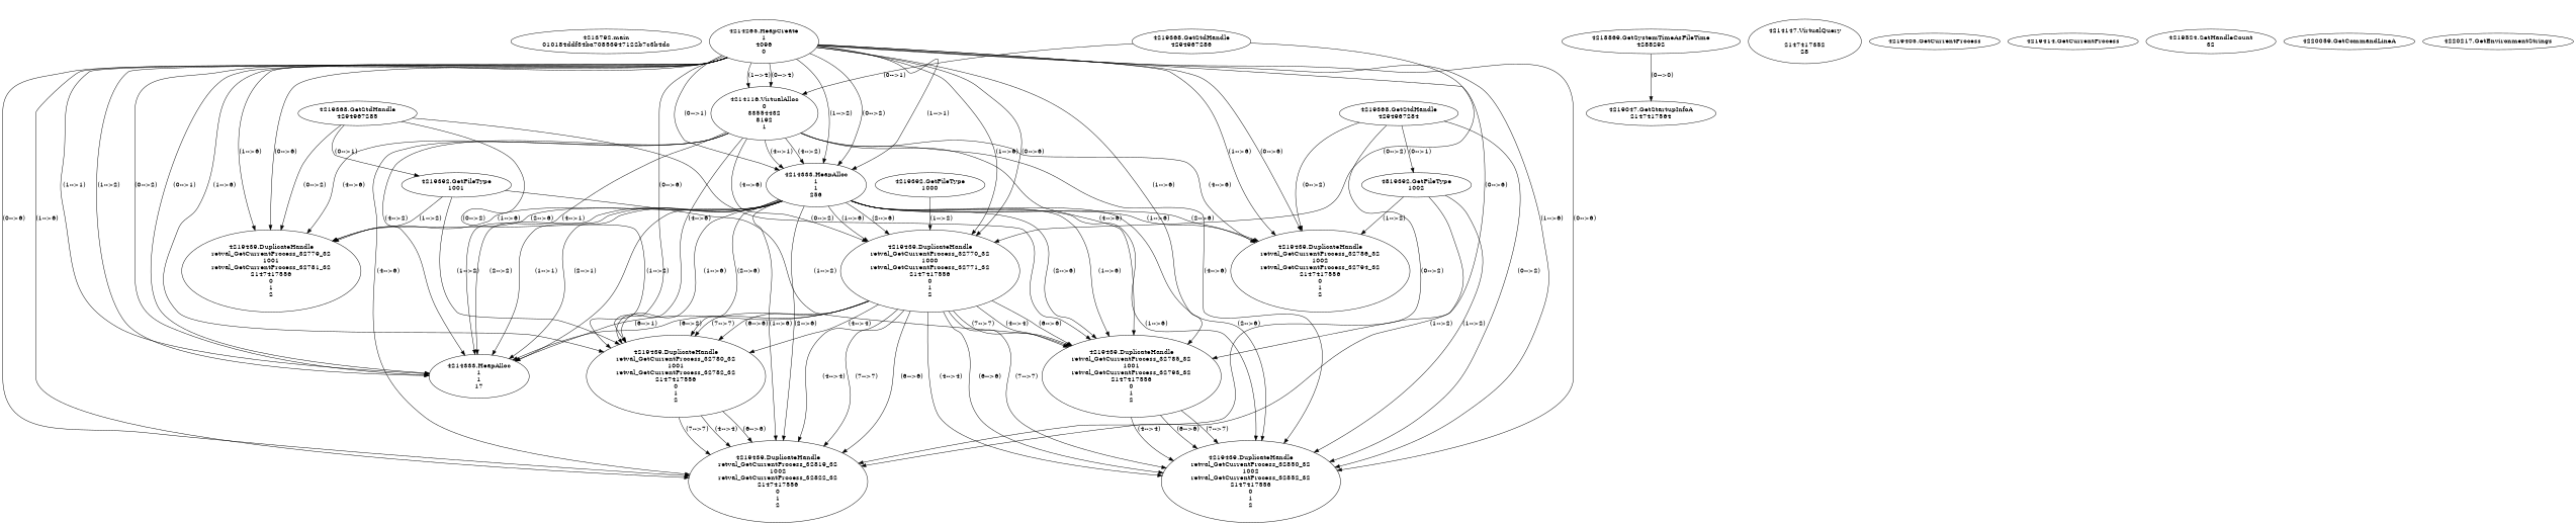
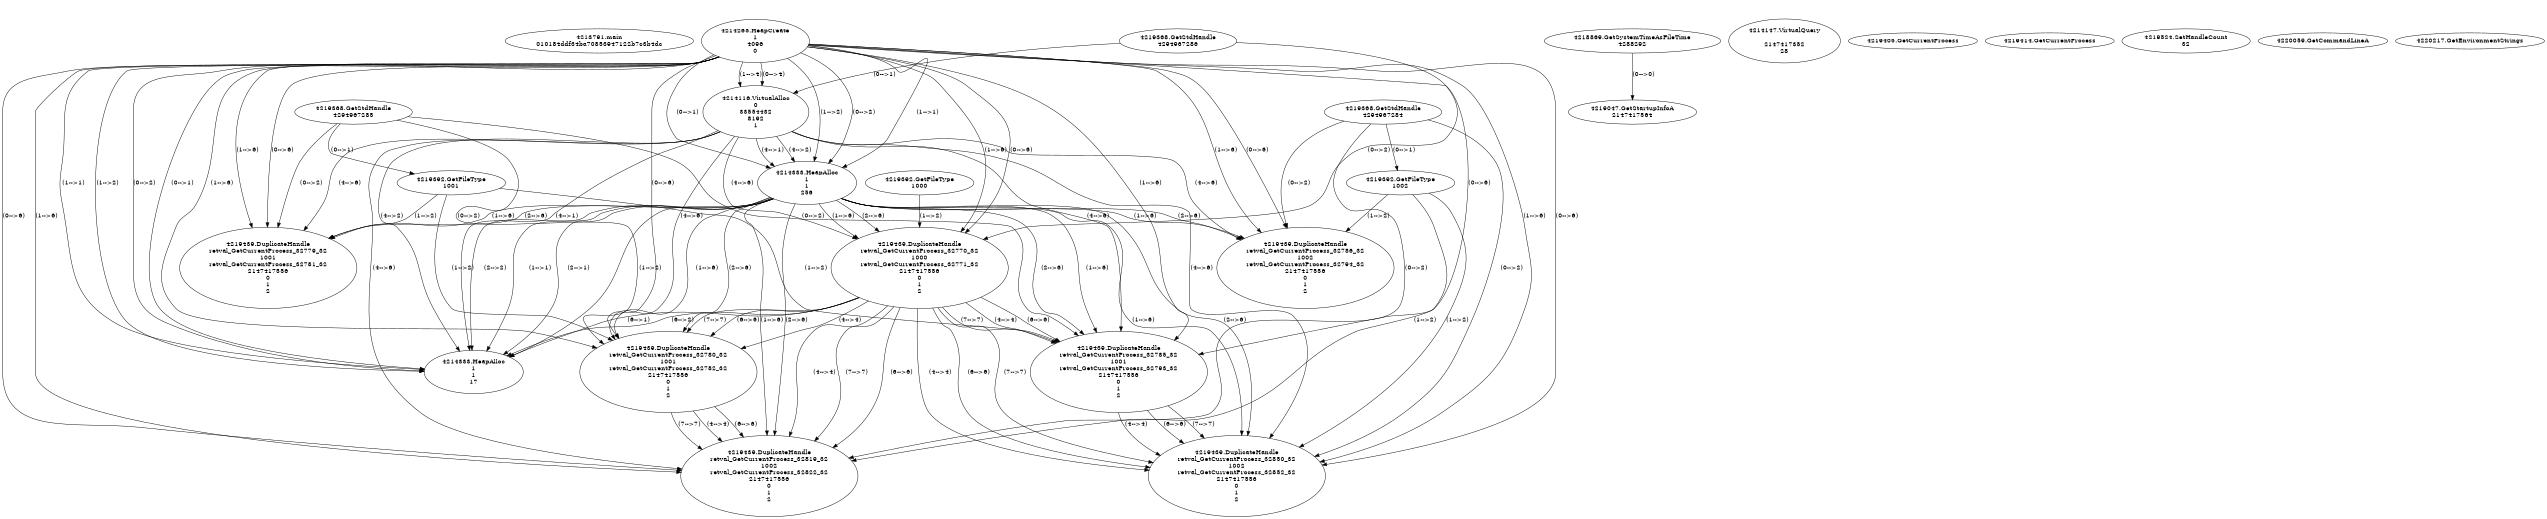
  digraph {
-   n1 [label="4213792.main\n010184ddf34ba70853947122b7c3b4dc"]
+   n1 [label="4213791.main\n010184ddf34ba70853947122b7c3b4dc"]
    n2 [label="4214265.HeapCreate\n1\n4096\n0"]
    n3 [label="4214116.VirtualAlloc\n0\n33554432\n8192\n1"]
    n4 [label="4214333.HeapAlloc\n1\n1\n256"]
    n5 [label="4219439.DuplicateHandle\nretval_GetCurrentProcess_32779_32\n1001\nretval_GetCurrentProcess_32781_32\n2147417556\n0\n1\n2"]
    n6 [label="4219439.DuplicateHandle\nretval_GetCurrentProcess_32770_32\n1000\nretval_GetCurrentProcess_32771_32\n2147417556\n0\n1\n2"]
    n7 [label="4219439.DuplicateHandle\nretval_GetCurrentProcess_32780_32\n1001\nretval_GetCurrentProcess_32782_32\n2147417556\n0\n1\n2"]
    n8 [label="4219439.DuplicateHandle\nretval_GetCurrentProcess_32785_32\n1001\nretval_GetCurrentProcess_32793_32\n2147417556\n0\n1\n2"]
    n9 [label="4219439.DuplicateHandle\nretval_GetCurrentProcess_32786_32\n1002\nretval_GetCurrentProcess_32794_32\n2147417556\n0\n1\n2"]
    n10 [label="4214333.HeapAlloc\n1\n1\n17"]
    n11 [label="4219439.DuplicateHandle\nretval_GetCurrentProcess_32819_32\n1002\nretval_GetCurrentProcess_32822_32\n2147417556\n0\n1\n2"]
    n12 [label="4219439.DuplicateHandle\nretval_GetCurrentProcess_32850_32\n1002\nretval_GetCurrentProcess_32852_32\n2147417556\n0\n1\n2"]
    n13 [label="4218869.GetSystemTimeAsFileTime\n4288292"]
    n14 [label="4219047.GetStartupInfoA\n2147417564"]
    n15 [label="4214147.VirtualQuery\n\n2147417352\n28"]
    n16 [label="4219368.GetStdHandle\n4294967286"]
    n17 [label="4219392.GetFileType\n1000"]
    n18 [label="4219368.GetStdHandle\n4294967285"]
    n19 [label="4219392.GetFileType\n1001"]
    n20 [label="4219405.GetCurrentProcess\n"]
    n21 [label="4219414.GetCurrentProcess\n"]
    n22 [label="4219368.GetStdHandle\n4294967284"]
-   n23 [label="4819392.GetFileType\n1002"]
+   n23 [label="4219392.GetFileType\n1002"]
    n24 [label="4219524.SetHandleCount\n32"]
    n25 [label="4220059.GetCommandLineA\n"]
    n26 [label="4220217.GetEnvironmentStrings\n"]
    n2 -> n3 [label="(1-->4)"]
    n2 -> n3 [label="(0-->4)"]
    n2 -> n4 [label="(1-->1)"]
    n2 -> n4 [label="(0-->1)"]
    n2 -> n4 [label="(1-->2)"]
    n2 -> n4 [label="(0-->2)"]
    n2 -> n5 [label="(1-->6)"]
    n2 -> n5 [label="(0-->6)"]
    n2 -> n6 [label="(1-->6)"]
    n2 -> n6 [label="(0-->6)"]
    n2 -> n7 [label="(1-->6)"]
    n2 -> n7 [label="(0-->6)"]
    n2 -> n8 [label="(1-->6)"]
    n2 -> n8 [label="(0-->6)"]
    n2 -> n9 [label="(1-->6)"]
    n2 -> n9 [label="(0-->6)"]
    n2 -> n10 [label="(1-->1)"]
    n2 -> n10 [label="(0-->1)"]
    n2 -> n10 [label="(1-->2)"]
    n2 -> n10 [label="(0-->2)"]
    n2 -> n11 [label="(1-->6)"]
    n2 -> n11 [label="(0-->6)"]
    n2 -> n12 [label="(1-->6)"]
    n2 -> n12 [label="(0-->6)"]
    n3 -> n4 [label="(4-->1)"]
    n3 -> n4 [label="(4-->2)"]
    n3 -> n5 [label="(4-->6)"]
    n3 -> n6 [label="(4-->6)"]
    n3 -> n7 [label="(4-->6)"]
    n3 -> n8 [label="(4-->6)"]
    n3 -> n9 [label="(4-->6)"]
    n3 -> n10 [label="(4-->1)"]
    n3 -> n10 [label="(4-->2)"]
    n3 -> n11 [label="(4-->6)"]
    n3 -> n12 [label="(4-->6)"]
    n4 -> n5 [label="(1-->6)"]
    n4 -> n5 [label="(2-->6)"]
    n4 -> n6 [label="(1-->6)"]
    n4 -> n6 [label="(2-->6)"]
    n4 -> n7 [label="(1-->6)"]
    n4 -> n7 [label="(2-->6)"]
    n4 -> n8 [label="(1-->6)"]
    n4 -> n8 [label="(2-->6)"]
    n4 -> n9 [label="(1-->6)"]
    n4 -> n9 [label="(2-->6)"]
    n4 -> n10 [label="(1-->1)"]
    n4 -> n10 [label="(2-->1)"]
    n4 -> n10 [label="(1-->2)"]
    n4 -> n10 [label="(2-->2)"]
    n4 -> n11 [label="(1-->6)"]
    n4 -> n11 [label="(2-->6)"]
    n4 -> n12 [label="(1-->6)"]
    n4 -> n12 [label="(2-->6)"]
    n6 -> n7 [label="(4-->4)"]
    n6 -> n7 [label="(6-->6)"]
    n6 -> n7 [label="(7-->7)"]
    n6 -> n8 [label="(4-->4)"]
    n6 -> n8 [label="(6-->6)"]
    n6 -> n8 [label="(7-->7)"]
    n6 -> n10 [label="(6-->1)"]
    n6 -> n10 [label="(6-->2)"]
    n6 -> n11 [label="(4-->4)"]
    n6 -> n11 [label="(6-->6)"]
    n6 -> n11 [label="(7-->7)"]
    n6 -> n12 [label="(4-->4)"]
    n6 -> n12 [label="(6-->6)"]
    n6 -> n12 [label="(7-->7)"]
    n7 -> n11 [label="(4-->4)"]
    n7 -> n11 [label="(6-->6)"]
    n7 -> n11 [label="(7-->7)"]
    n8 -> n12 [label="(4-->4)"]
    n8 -> n12 [label="(6-->6)"]
    n8 -> n12 [label="(7-->7)"]
    n13 -> n14 [label="(0-->0)"]
    n16 -> n3 [label="(0-->1)"]
    n16 -> n6 [label="(0-->2)"]
    n17 -> n6 [label="(1-->2)"]
    n18 -> n5 [label="(0-->2)"]
    n18 -> n7 [label="(0-->2)"]
    n18 -> n8 [label="(0-->2)"]
    n18 -> n19 [label="(0-->1)"]
    n19 -> n5 [label="(1-->2)"]
    n19 -> n7 [label="(1-->2)"]
    n19 -> n8 [label="(1-->2)"]
    n22 -> n9 [label="(0-->2)"]
    n22 -> n11 [label="(0-->2)"]
    n22 -> n12 [label="(0-->2)"]
    n22 -> n23 [label="(0-->1)"]
    n23 -> n9 [label="(1-->2)"]
    n23 -> n11 [label="(1-->2)"]
    n23 -> n12 [label="(1-->2)"]
  }
